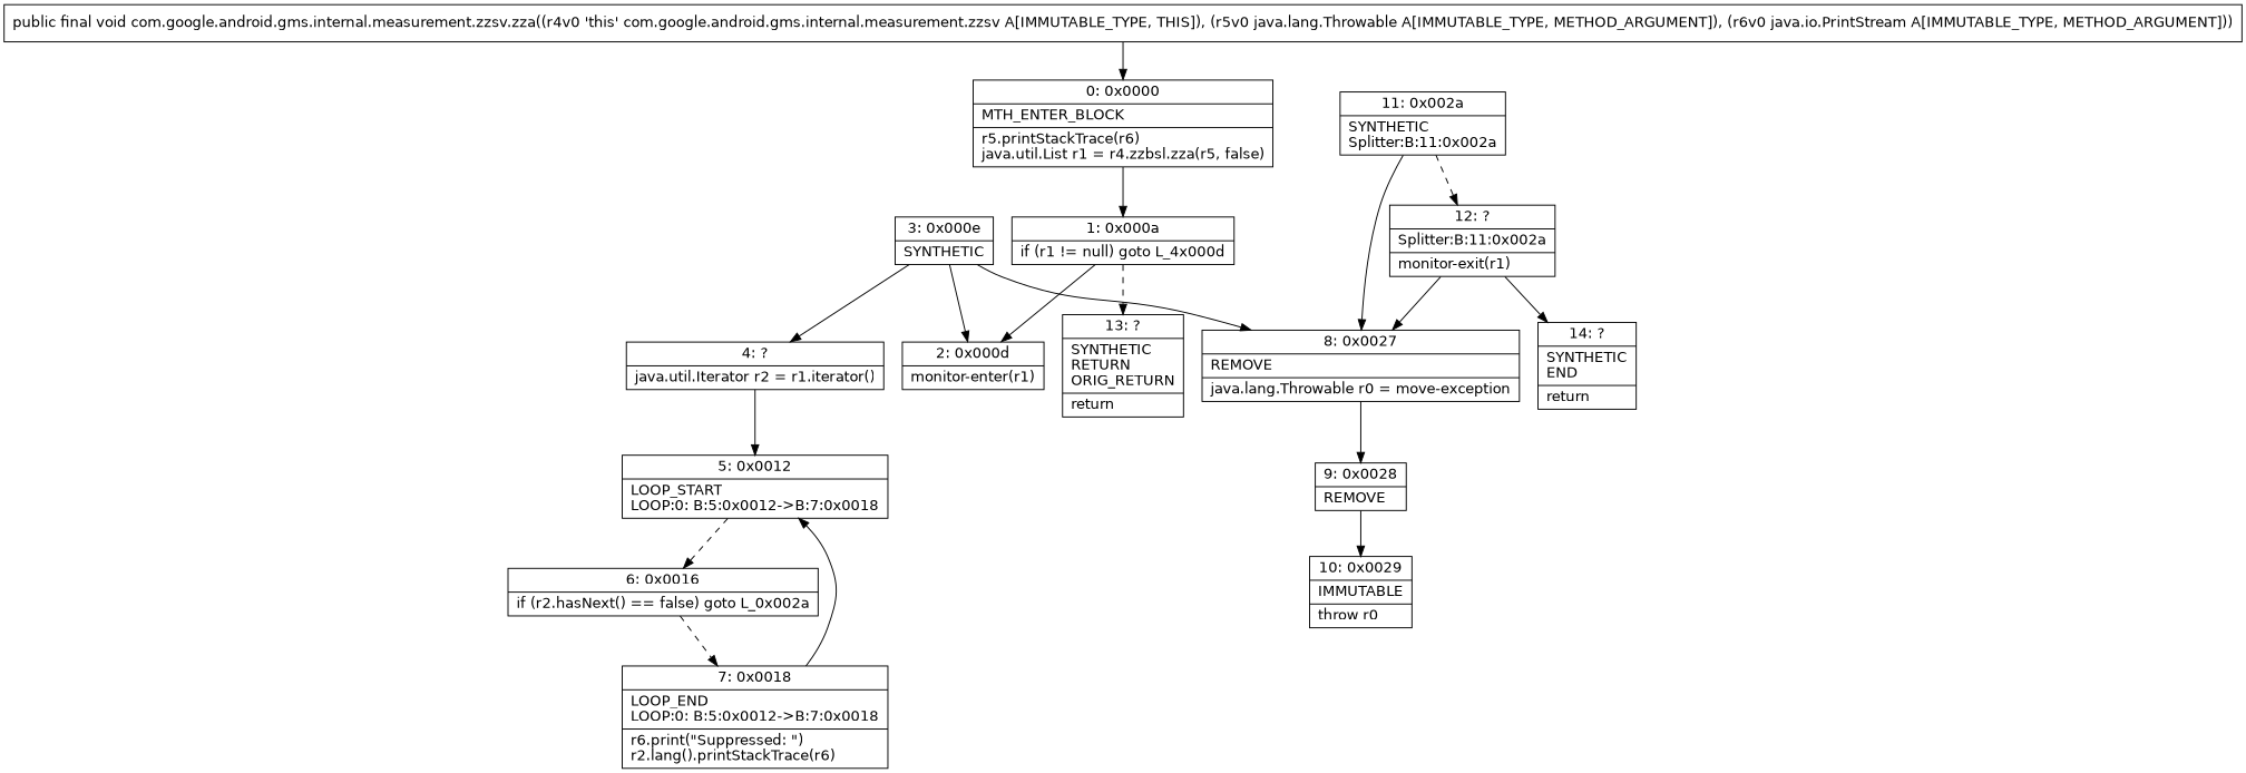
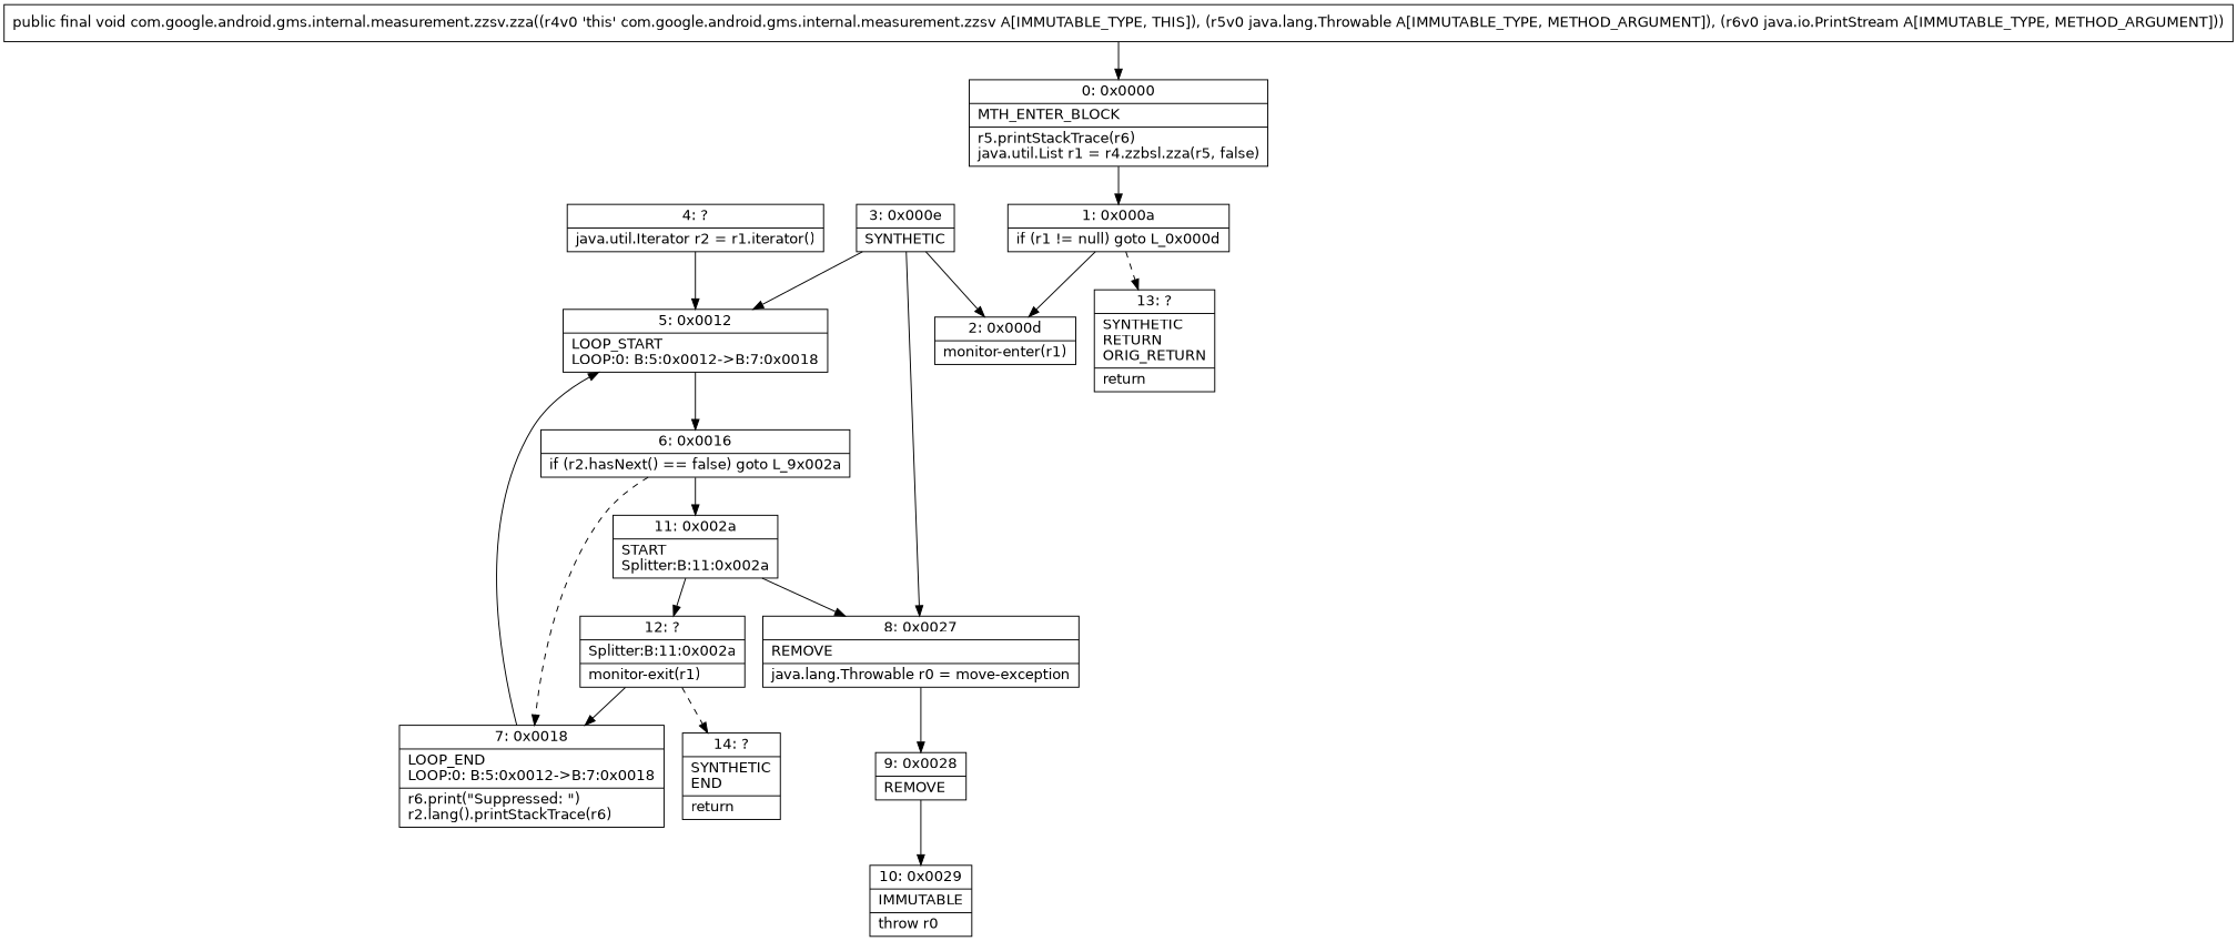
  digraph {
    fontname="DejaVu Sans"
    node [fontname="DejaVu Sans" shape=record]
    edge [fontname="DejaVu Sans"]
    n1 [label="{0\:\ 0x0000|MTH_ENTER_BLOCK\l|r5.printStackTrace(r6)\ljava.util.List r1 = r4.zzbsl.zza(r5, false)\l}"]
-   n2 [label="{1\:\ 0x000a|if (r1 != null) goto L_4x000d\l}"]
+   n2 [label="{1\:\ 0x000a|if (r1 != null) goto L_0x000d\l}"]
    n3 [label="{2\:\ 0x000d|monitor\-enter(r1)\l}"]
    n4 [label="{13\:\ ?|SYNTHETIC\lRETURN\lORIG_RETURN\l|return\l}"]
    n5 [label="{3\:\ 0x000e|SYNTHETIC\l}"]
    n6 [label="{4\:\ ?|java.util.Iterator r2 = r1.iterator()\l}"]
    n7 [label="{8\:\ 0x0027|REMOVE\l|java.lang.Throwable r0 = move\-exception\l}"]
    n8 [label="{5\:\ 0x0012|LOOP_START\lLOOP:0: B:5:0x0012\-\>B:7:0x0018\l}"]
    n9 [label="{9\:\ 0x0028|REMOVE\l}"]
-   n10 [label="{6\:\ 0x0016|if (r2.hasNext() == false) goto L_0x002a\l}"]
+   n10 [label="{6\:\ 0x0016|if (r2.hasNext() == false) goto L_9x002a\l}"]
    n11 [label="{7\:\ 0x0018|LOOP_END\lLOOP:0: B:5:0x0012\-\>B:7:0x0018\l|r6.print(\"Suppressed: \")\lr2.lang().printStackTrace(r6)\l}"]
-   n12 [label="{11\:\ 0x002a|SYNTHETIC\lSplitter:B:11:0x002a\l}"]
+   n12 [label="{11\:\ 0x002a|START\lSplitter:B:11:0x002a\l}"]
    n13 [label="{12\:\ ?|Splitter:B:11:0x002a\l|monitor\-exit(r1)\l}"]
    n14 [label="{10\:\ 0x0029|IMMUTABLE\l|throw r0\l}"]
    n15 [label="{14\:\ ?|SYNTHETIC\lEND\l|return\l}"]
    n16 [label="{public final void com.google.android.gms.internal.measurement.zzsv.zza((r4v0 'this' com.google.android.gms.internal.measurement.zzsv A[IMMUTABLE_TYPE, THIS]), (r5v0 java.lang.Throwable A[IMMUTABLE_TYPE, METHOD_ARGUMENT]), (r6v0 java.io.PrintStream A[IMMUTABLE_TYPE, METHOD_ARGUMENT])) }"]
    n1 -> n2
    n2 -> n3
    n2 -> n4 [style=dashed]
    n5 -> n3
-   n5 -> n6
+   n5 -> n8
    n5 -> n7
    n6 -> n8
    n7 -> n9
-   n8 -> n10 [style=dashed]
+   n8 -> n10
    n9 -> n14
    n10 -> n11 [style=dashed]
+   n10 -> n12
    n11 -> n8
    n12 -> n7
-   n12 -> n13 [style=dashed]
-   n13 -> n7
-   n13 -> n15
+   n12 -> n13
+   n13 -> n11
+   n13 -> n15 [style=dashed]
    n16 -> n1
  }
